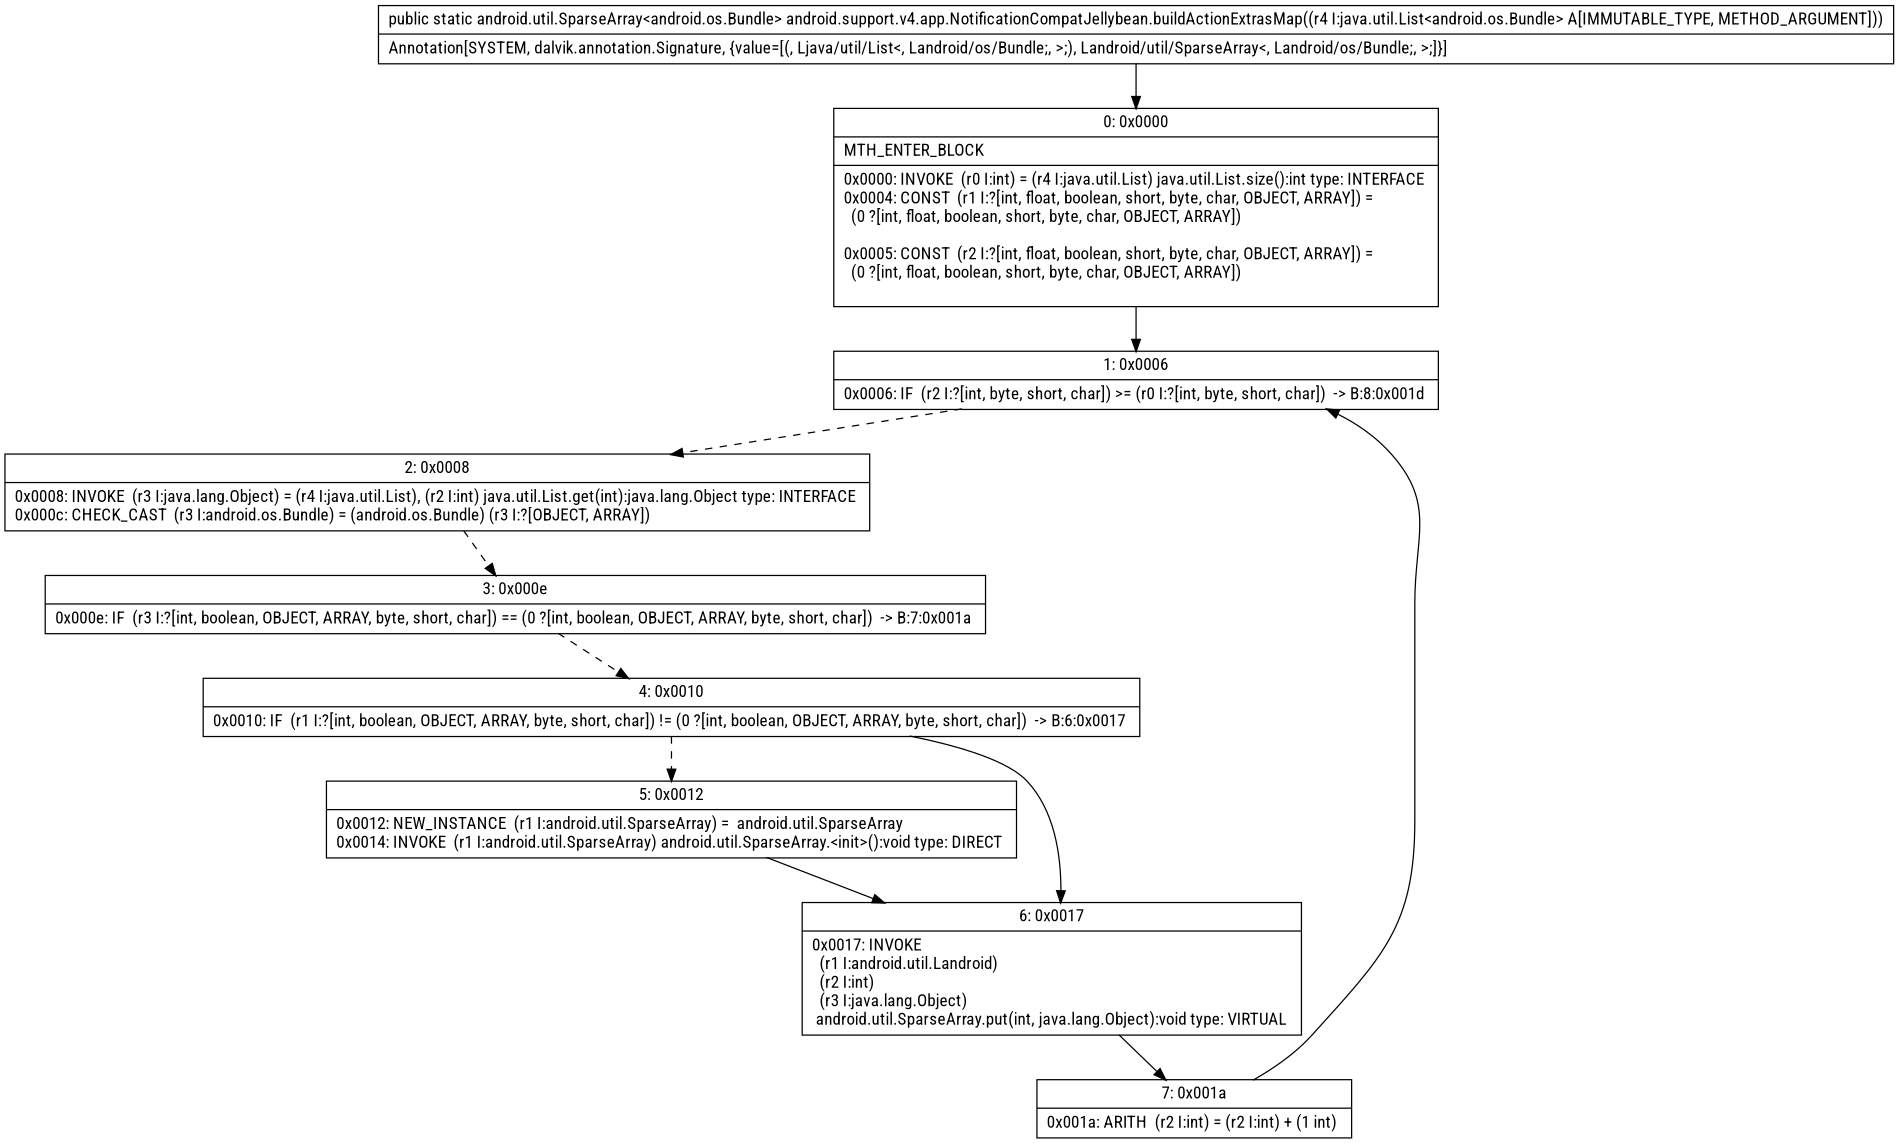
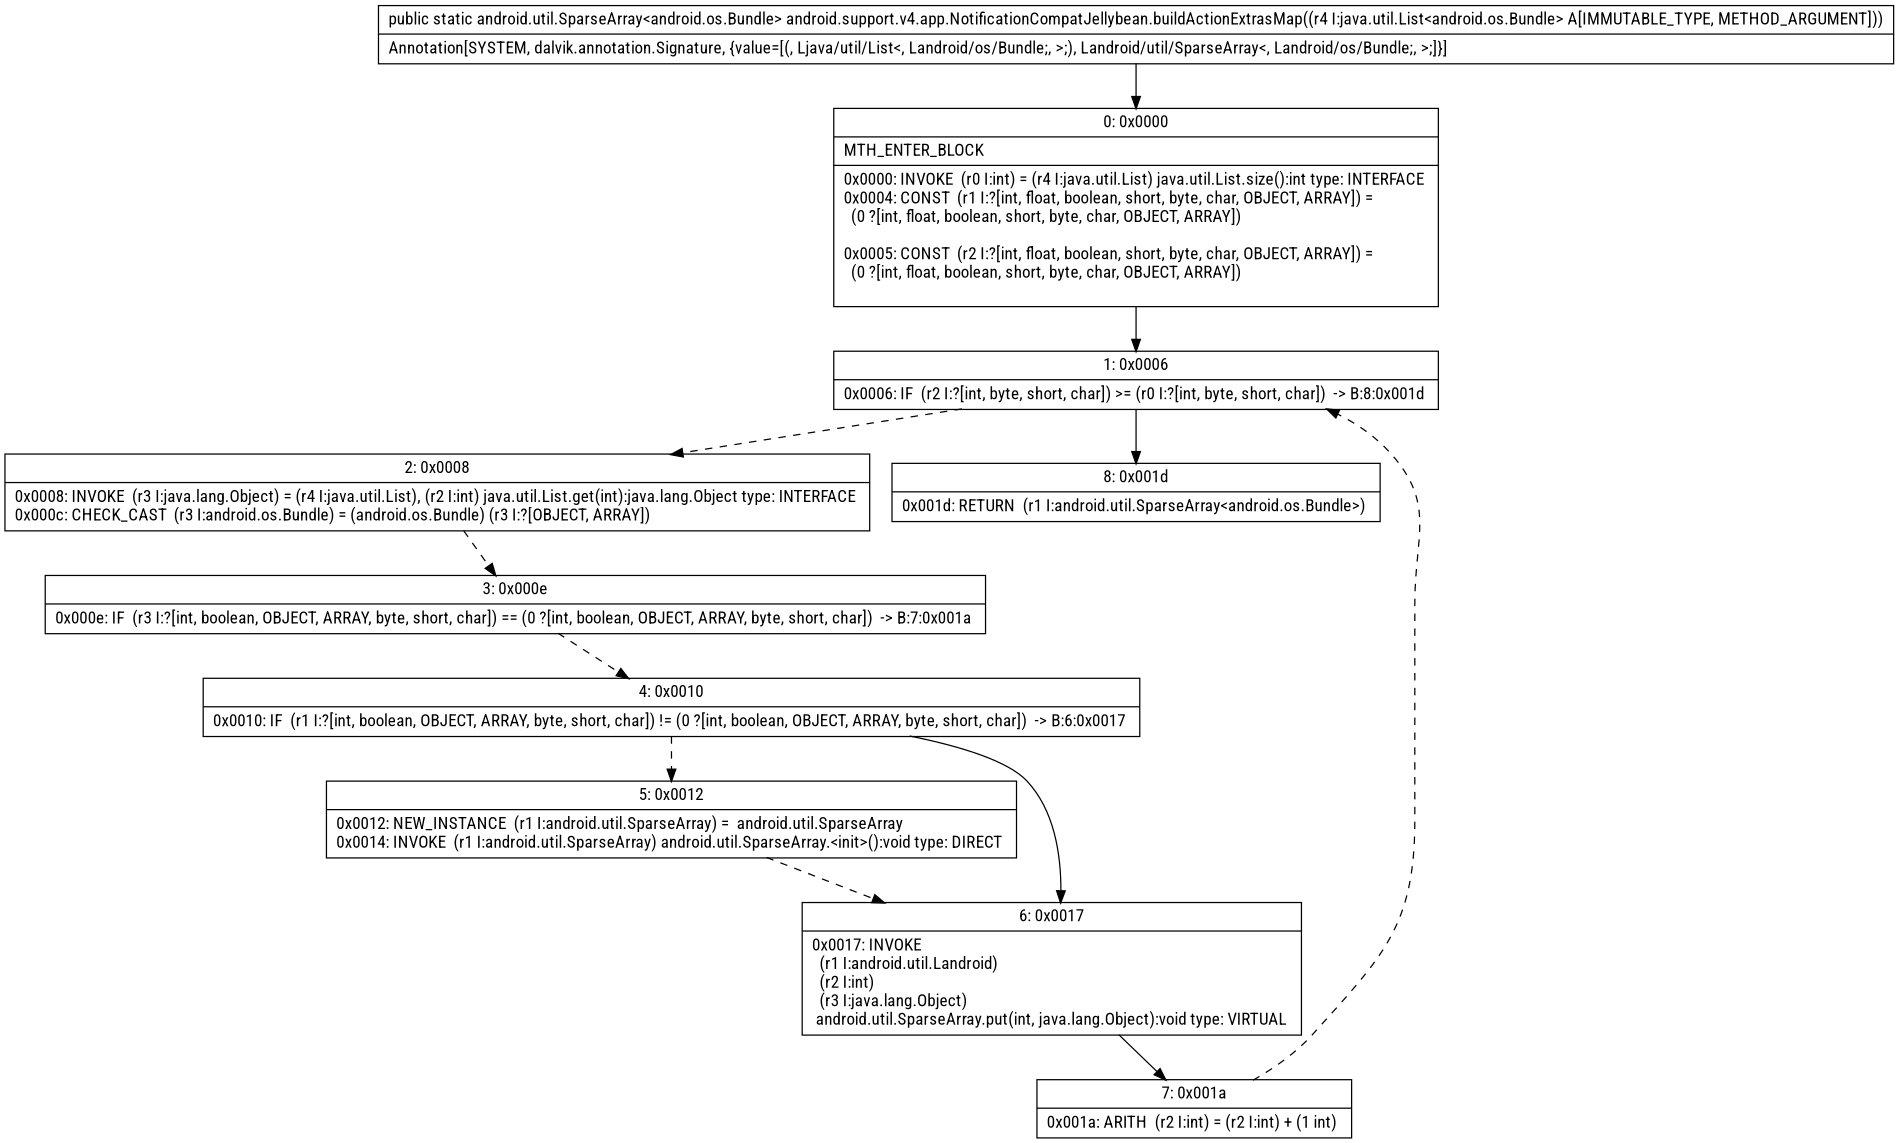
  digraph {
    fontname="Roboto Condensed"
    node [fontname="Roboto Condensed" shape=record]
    edge [fontname="Roboto Condensed"]
    n1 [label="{0\:\ 0x0000|MTH_ENTER_BLOCK\l|0x0000: INVOKE  (r0 I:int) = (r4 I:java.util.List) java.util.List.size():int type: INTERFACE \l0x0004: CONST  (r1 I:?[int, float, boolean, short, byte, char, OBJECT, ARRAY]) = \l  (0 ?[int, float, boolean, short, byte, char, OBJECT, ARRAY])\l \l0x0005: CONST  (r2 I:?[int, float, boolean, short, byte, char, OBJECT, ARRAY]) = \l  (0 ?[int, float, boolean, short, byte, char, OBJECT, ARRAY])\l \l}"]
    n2 [label="{1\:\ 0x0006|0x0006: IF  (r2 I:?[int, byte, short, char]) \>= (r0 I:?[int, byte, short, char])  \-\> B:8:0x001d \l}"]
    n3 [label="{2\:\ 0x0008|0x0008: INVOKE  (r3 I:java.lang.Object) = (r4 I:java.util.List), (r2 I:int) java.util.List.get(int):java.lang.Object type: INTERFACE \l0x000c: CHECK_CAST  (r3 I:android.os.Bundle) = (android.os.Bundle) (r3 I:?[OBJECT, ARRAY]) \l}"]
+   n4 [label="{8\:\ 0x001d|0x001d: RETURN  (r1 I:android.util.SparseArray\<android.os.Bundle\>) \l}"]
    n5 [label="{3\:\ 0x000e|0x000e: IF  (r3 I:?[int, boolean, OBJECT, ARRAY, byte, short, char]) == (0 ?[int, boolean, OBJECT, ARRAY, byte, short, char])  \-\> B:7:0x001a \l}"]
    n6 [label="{4\:\ 0x0010|0x0010: IF  (r1 I:?[int, boolean, OBJECT, ARRAY, byte, short, char]) != (0 ?[int, boolean, OBJECT, ARRAY, byte, short, char])  \-\> B:6:0x0017 \l}"]
    n7 [label="{5\:\ 0x0012|0x0012: NEW_INSTANCE  (r1 I:android.util.SparseArray) =  android.util.SparseArray \l0x0014: INVOKE  (r1 I:android.util.SparseArray) android.util.SparseArray.\<init\>():void type: DIRECT \l}"]
    n8 [label="{6\:\ 0x0017|0x0017: INVOKE  \l  (r1 I:android.util.Landroid)\l  (r2 I:int)\l  (r3 I:java.lang.Object)\l android.util.SparseArray.put(int, java.lang.Object):void type: VIRTUAL \l}"]
    n9 [label="{7\:\ 0x001a|0x001a: ARITH  (r2 I:int) = (r2 I:int) + (1 int) \l}"]
    n10 [label="{public static android.util.SparseArray\<android.os.Bundle\> android.support.v4.app.NotificationCompatJellybean.buildActionExtrasMap((r4 I:java.util.List\<android.os.Bundle\> A[IMMUTABLE_TYPE, METHOD_ARGUMENT]))  | Annotation[SYSTEM, dalvik.annotation.Signature, \{value=[(, Ljava\/util\/List\<, Landroid\/os\/Bundle;, \>;), Landroid\/util\/SparseArray\<, Landroid\/os\/Bundle;, \>;]\}]\l}"]
    n1 -> n2
    n2 -> n3 [style=dashed]
+   n2 -> n4
    n3 -> n5 [style=dashed]
    n5 -> n6 [style=dashed]
    n6 -> n7 [style=dashed]
    n6 -> n8
-   n7 -> n8
+   n7 -> n8 [style=dashed]
    n8 -> n9
-   n9 -> n2
+   n9 -> n2 [style=dashed]
    n10 -> n1
  }
